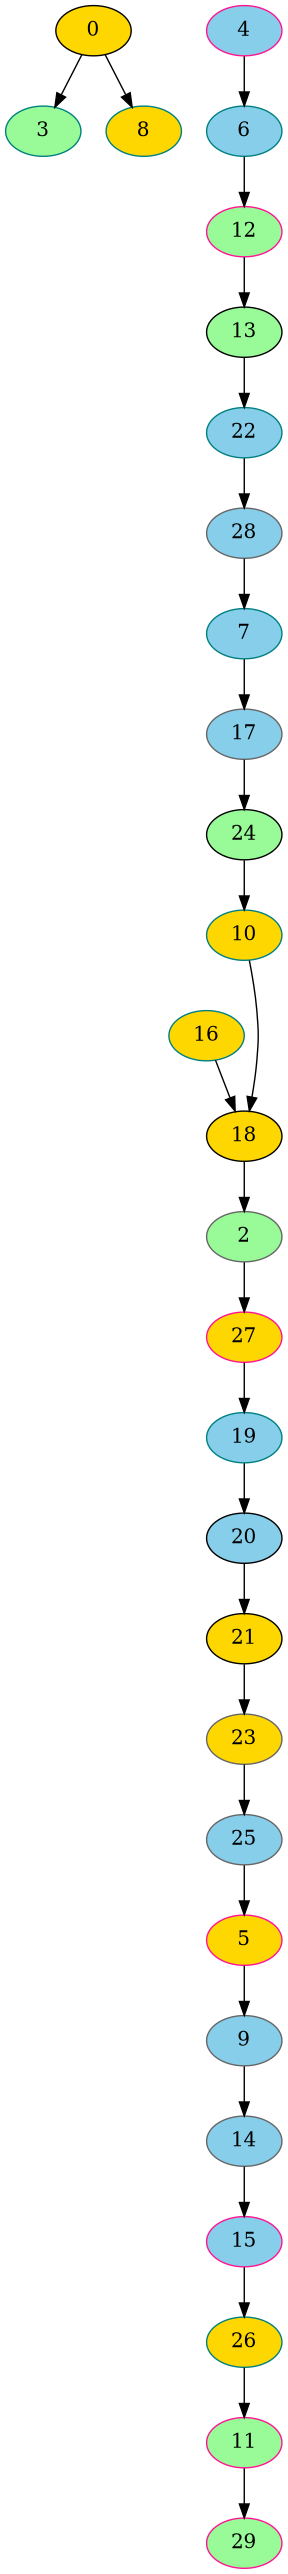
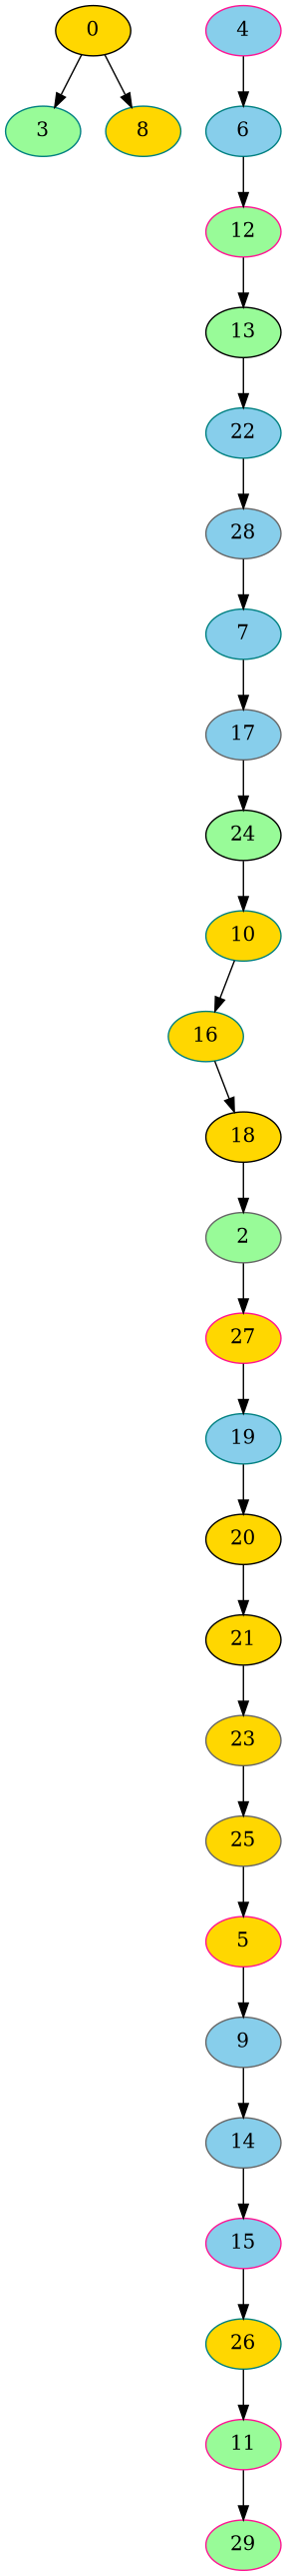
  digraph {
    node [color=teal fillcolor=gold style=filled]
    0 [color=black]
    3 [fillcolor=palegreen]
    8
    4 [color=deeppink fillcolor=skyblue]
    6 [fillcolor=skyblue]
    2 [color=gray40 fillcolor=palegreen]
    27 [color=deeppink]
    19 [fillcolor=skyblue]
    12 [color=deeppink fillcolor=palegreen]
    5 [color=deeppink]
    9 [color=gray40 fillcolor=skyblue]
    14 [color=gray40 fillcolor=skyblue]
    13 [color=black fillcolor=palegreen]
    7 [fillcolor=skyblue]
    17 [color=gray40 fillcolor=skyblue]
    24 [color=black fillcolor=palegreen]
    15 [color=deeppink fillcolor=skyblue]
    10
    16
    18 [color=black]
    11 [color=deeppink fillcolor=palegreen]
    29 [color=deeppink fillcolor=palegreen]
    22 [fillcolor=skyblue]
    28 [color=gray40 fillcolor=skyblue]
    26
-   20 [color=black fillcolor=skyblue]
+   20 [color=black]
    21 [color=black]
    23 [color=gray40]
-   25 [color=gray40 fillcolor=skyblue]
+   25 [color=gray40]
    0 -> 3
    0 -> 8
    4 -> 6
    6 -> 12
    2 -> 27
    27 -> 19
    19 -> 20
    12 -> 13
    5 -> 9
    9 -> 14
    14 -> 15
    13 -> 22
    7 -> 17
    17 -> 24
    24 -> 10
    15 -> 26
-   10 -> 18
+   10 -> 16
    16 -> 18
    18 -> 2
    11 -> 29
    22 -> 28
    28 -> 7
    26 -> 11
    20 -> 21
    21 -> 23
    23 -> 25
    25 -> 5
  }
